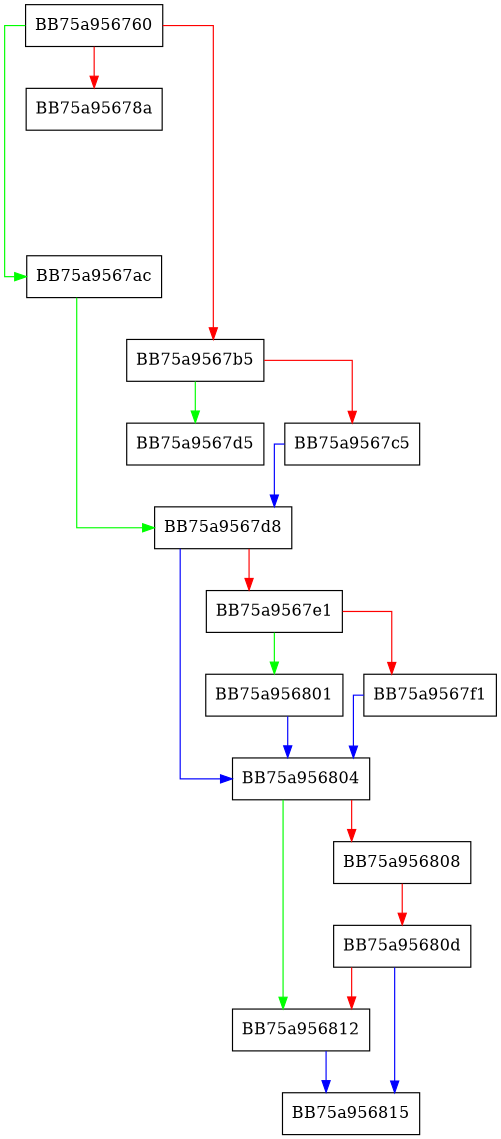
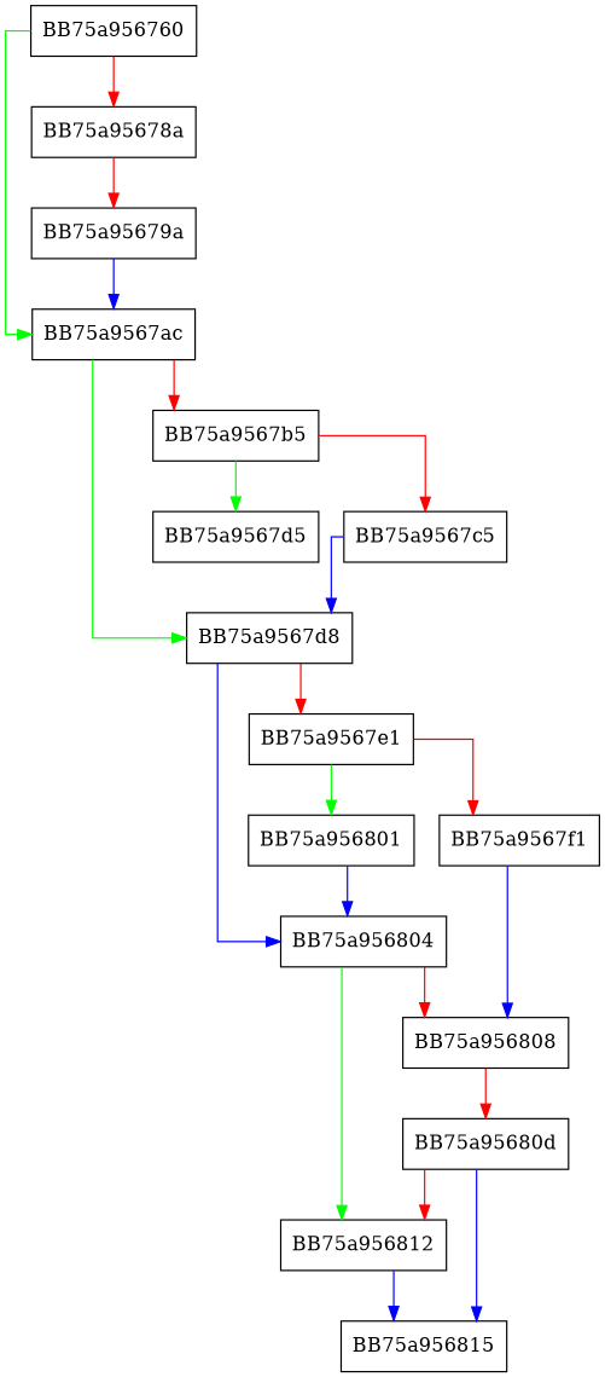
  digraph {
    splines=ortho
    node [shape=box]
    edge [color=red]
    BB75a956760
    BB75a9567ac
    BB75a95678a
    BB75a9567d8
    BB75a9567b5
+   BB75a95679a
    BB75a956804
    BB75a9567e1
    BB75a9567d5
    BB75a9567c5
    BB75a956812
    BB75a956808
    BB75a956801
    BB75a9567f1
    BB75a956815
    BB75a95680d
    BB75a956760 -> BB75a9567ac [color=green]
    BB75a956760 -> BB75a95678a
    BB75a9567ac -> BB75a9567d8 [color=green]
-   BB75a956760 -> BB75a9567b5
+   BB75a9567ac -> BB75a9567b5
+   BB75a95678a -> BB75a95679a
    BB75a9567d8 -> BB75a956804 [color=blue]
    BB75a9567d8 -> BB75a9567e1
    BB75a9567b5 -> BB75a9567d5 [color=green]
    BB75a9567b5 -> BB75a9567c5
+   BB75a95679a -> BB75a9567ac [color=blue]
    BB75a956804 -> BB75a956812 [color=green]
    BB75a956804 -> BB75a956808
    BB75a9567e1 -> BB75a956801 [color=green]
    BB75a9567e1 -> BB75a9567f1
    BB75a9567c5 -> BB75a9567d8 [color=blue]
    BB75a956812 -> BB75a956815 [color=blue]
    BB75a956808 -> BB75a95680d
    BB75a956801 -> BB75a956804 [color=blue]
-   BB75a9567f1 -> BB75a956804 [color=blue]
+   BB75a9567f1 -> BB75a956808 [color=blue]
    BB75a95680d -> BB75a956812
    BB75a95680d -> BB75a956815 [color=blue]
  }
